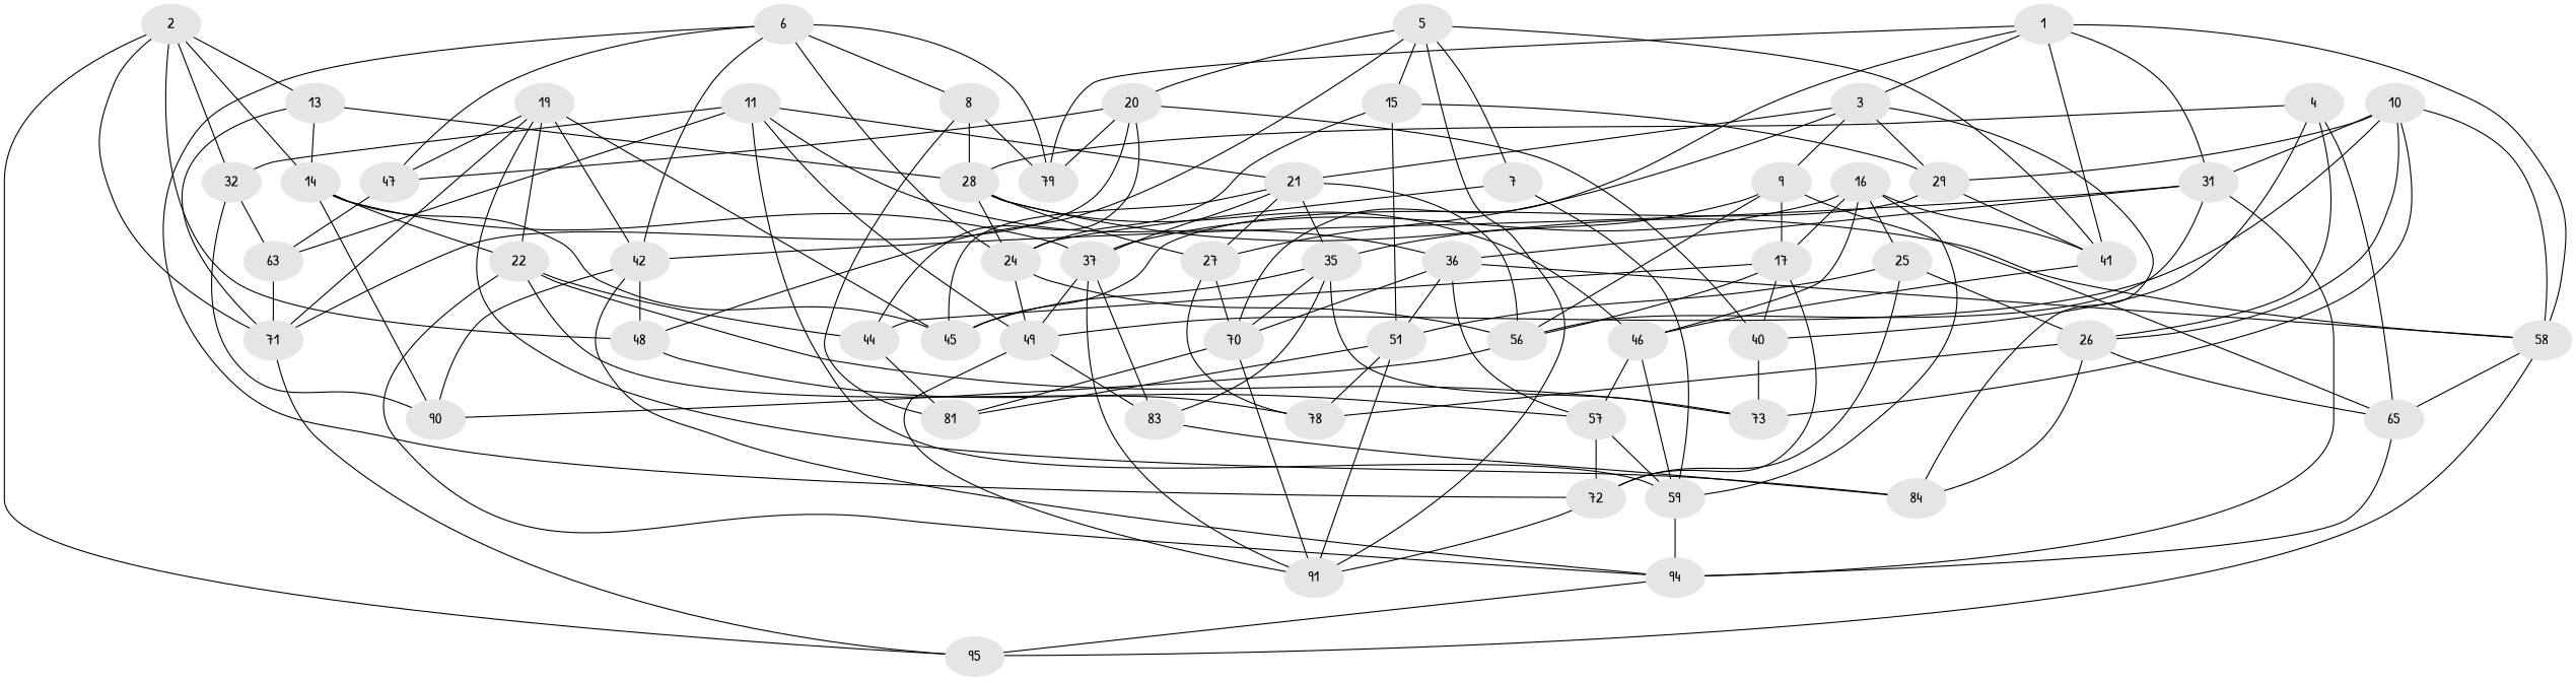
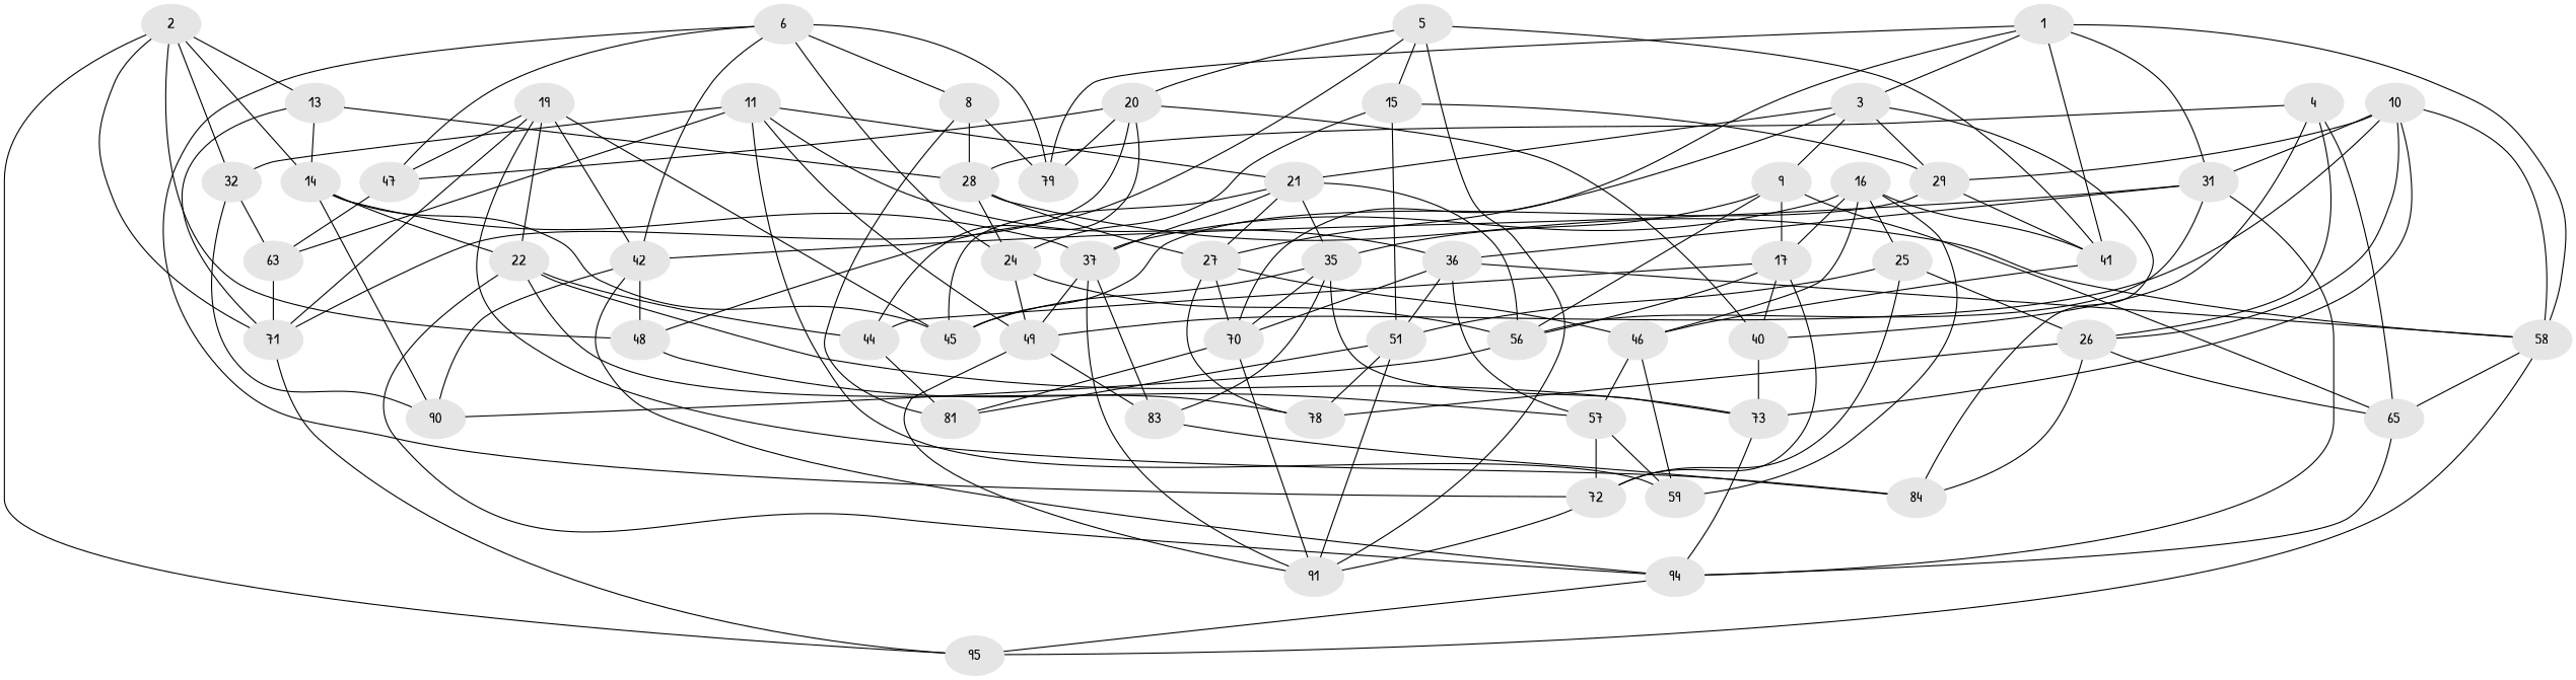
  graph {
    fontname="Patrick Hand"
    node [color=gray90 fontname="Patrick Hand" style=filled]
    edge [fontname="Patrick Hand"]
    1 [super="+23"]
    3 [super="+98"]
    31 [super="+64"]
    41 [super="+50"]
    58 [super="+68"]
    70 [super="+86"]
    79
    9 [super="+43"]
    21 [super="+69"]
    27 [super="+39"]
    29 [super="+62"]
    84
    42 [super="+76"]
    56 [super="+82"]
    36 [super="+52"]
    94 [super="+100"]
    46 [super="+54"]
    95
    65 [super="+99"]
    91 [super="+96"]
    81
    2 [super="+66"]
    13
    14 [super="+33"]
    32
    48
    71 [super="+85"]
    n28 [label=28 super="+97"]
    45 [super="+75"]
    22 [super="+34"]
    37 [super="+88"]
    90
    63
    57 [super="+80"]
    17 [super="+61"]
    35 [super="+74"]
    78
    24 [super="+60"]
    4
    26 [super="+92"]
    40
    73
    5 [super="+30"]
-   7
    15
    20 [super="+55"]
    59 [super="+67"]
    51 [super="+77"]
    47
    44
    6 [super="+12"]
    8
    72 [super="+93"]
    49 [super="+87"]
    83
    10 [super="+28"]
    11 [super="+53"]
    16 [super="+38"]
    25
    19 [super="+89"]
    1 -- 3
    1 -- 31
    1 -- 41
    1 -- 58
    1 -- 70
    1 -- 79
    3 -- 9
    3 -- 21
    3 -- 27
    3 -- 29
    3 -- 84
    31 -- 42
    31 -- 56
    31 -- 36
    31 -- 94
    41 -- 46 [weight=2]
    58 -- 95
    58 -- 65
    70 -- 91
    70 -- 81
    9 -- 56
    9 -- 65 [weight=2]
    9 -- 17
    9 -- 35
    21 -- 27
    21 -- 56
    21 -- 45
    21 -- 37
    21 -- 35
    27 -- 70
-   n28 -- 46
+   27 -- 46
    27 -- 78
    29 -- 41
    29 -- 45 [weight=2]
    42 -- 94
    42 -- 48
    42 -- 90
    56 -- 90
    36 -- 58
    36 -- 70
    36 -- 57
    36 -- 51
    94 -- 95
    46 -- 57
    46 -- 59
    65 -- 94
    2 -- 95
    2 -- 13
    2 -- 14
    2 -- 32
    2 -- 48
    2 -- 71
    13 -- 14
    13 -- 71
    13 -- n28
    14 -- 45
    14 -- 22
    14 -- 37
    14 -- 90
    32 -- 90
    32 -- 63
    48 -- 57
    71 -- 95
    n28 -- 58
    n28 -- 27
    n28 -- 24
    22 -- 94
    22 -- 78
    22 -- 73
    22 -- 44
    37 -- 91
    37 -- 49
    37 -- 83
    63 -- 71
    57 -- 59
    57 -- 72 [weight=2]
    17 -- 56
    17 -- 40
    17 -- 44
    17 -- 72
    35 -- 70
    35 -- 45
    35 -- 73
    35 -- 83
    24 -- 56
    24 -- 49
    4 -- 65
    4 -- n28
    4 -- 26
    4 -- 40
    26 -- 84
    26 -- 65
    26 -- 78
    40 -- 73
    5 -- 41
    5 -- 91
    5 -- 48
-   5 -- 7
    5 -- 15
    5 -- 20
-   7 -- 24
-   7 -- 59
    15 -- 29
    15 -- 24
    15 -- 51
    20 -- 79
    20 -- 71
    20 -- 40
    20 -- 47
    20 -- 44
-   59 -- 94
+   73 -- 94
    51 -- 91
    51 -- 81
    51 -- 78
    47 -- 63
    44 -- 81
    6 -- 79
    6 -- 42
    6 -- 24
    6 -- 47
    6 -- 8
    6 -- 72
    8 -- 79
    8 -- 81
    8 -- n28
    72 -- 91
    49 -- 91
    49 -- 83
    83 -- 84
    10 -- 31
    10 -- 58
    10 -- 29
    10 -- 26
    10 -- 73
    10 -- 49
    11 -- 21
    11 -- 36
    11 -- 32
    11 -- 63
    11 -- 59
    11 -- 49
    16 -- 41
    16 -- 46
    16 -- 37
    16 -- 17
    16 -- 59
    16 -- 25
    25 -- 26
    25 -- 51
    25 -- 72
    19 -- 84
    19 -- 42
    19 -- 71
    19 -- 45
    19 -- 22
    19 -- 47
  }
